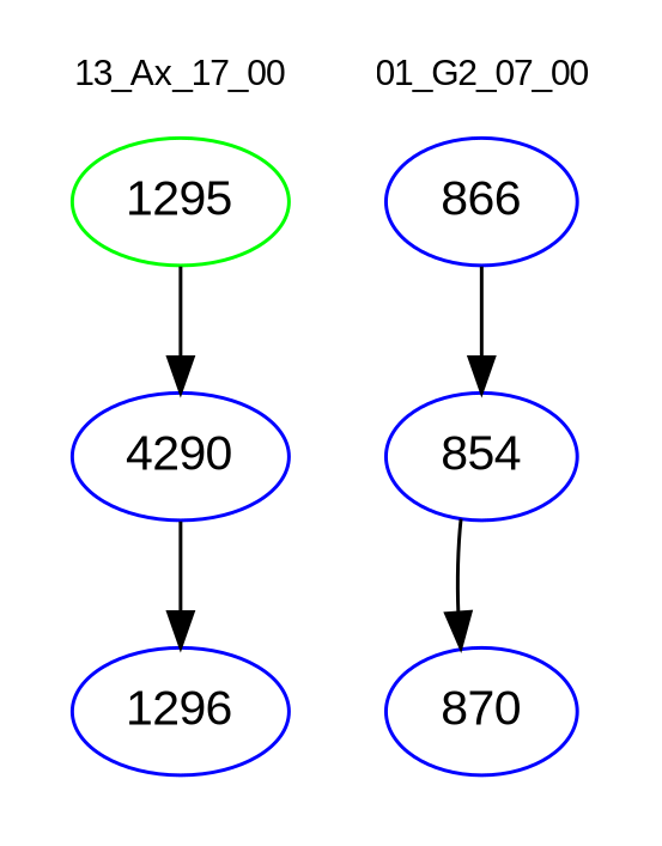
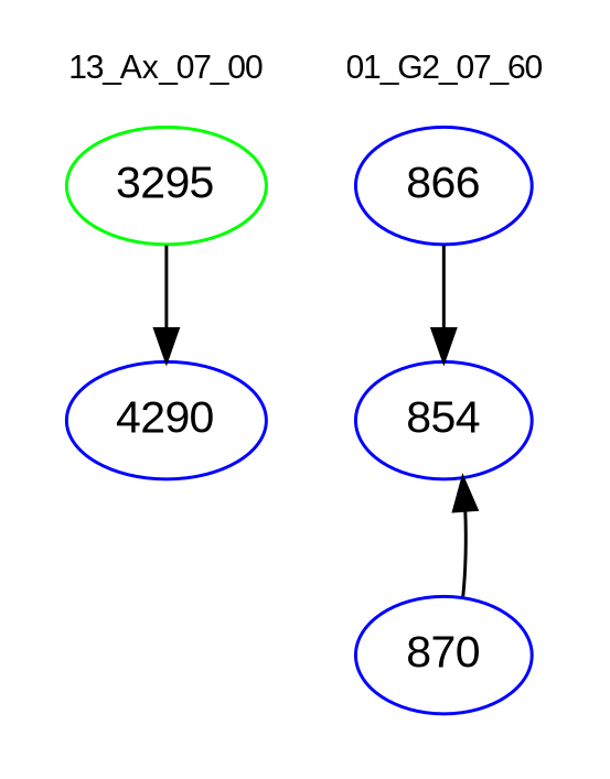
  digraph {
    fontname="Liberation Sans"
    node [color=blue fontname="Liberation Sans"]
    edge [color=black fontname="Liberation Sans"]
-   n1 [color=green label=1295]
+   n1 [color=green label=3295]
    n2 [label=4290]
-   n3 [label=1296]
    n4 [label=866]
    n5 [label=854]
    n6 [label=870]
    subgraph cluster_1 {
      color=white
      fontsize=10
-     label="13_Ax_17_00"
+     label="13_Ax_07_00"
      n1
      n2
-     n3
    }
    subgraph cluster_2 {
      color=white
      fontsize=10
-     label="01_G2_07_00"
+     label="01_G2_07_60"
      n4
      n5
      n6
    }
    n1 -> n2
-   n2 -> n3
    n4 -> n5
-   n5 -> n6
+   n6 -> n5
  }
